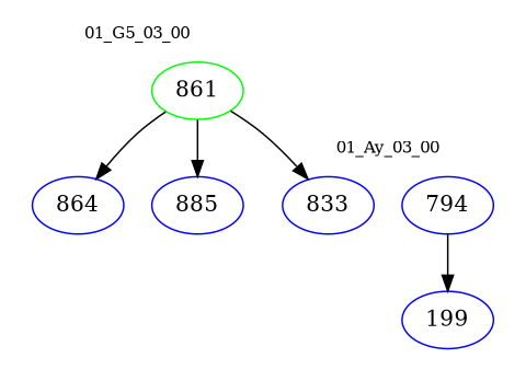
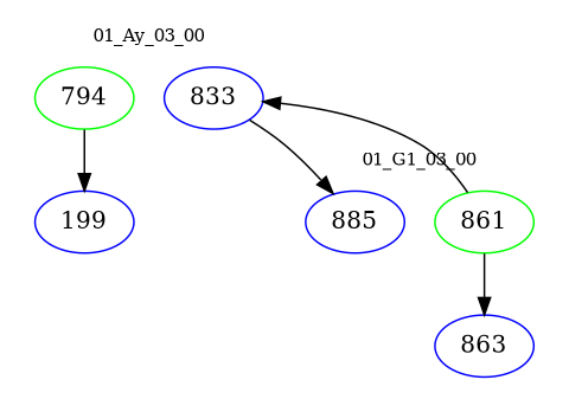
  digraph {
    node [color=blue]
    edge [color=black]
-   n1 [label=794]
+   n1 [color=green label=794]
    n2 [label=199]
    n3 [label=833]
    n4 [color=green label=861]
-   n5 [label=864]
+   n5 [label=863]
    n6 [label=885]
    subgraph cluster_1 {
      color=white
      fontsize=10
      label="01_Ay_03_00"
      n1
      n2
      n3
    }
    subgraph cluster_2 {
      color=white
      fontsize=10
-     label="01_G5_03_00"
+     label="01_G1_03_00"
      n4
      n5
      n6
    }
    n1 -> n2
    n4 -> n3
    n4 -> n5
-   n4 -> n6
+   n3 -> n6
  }
